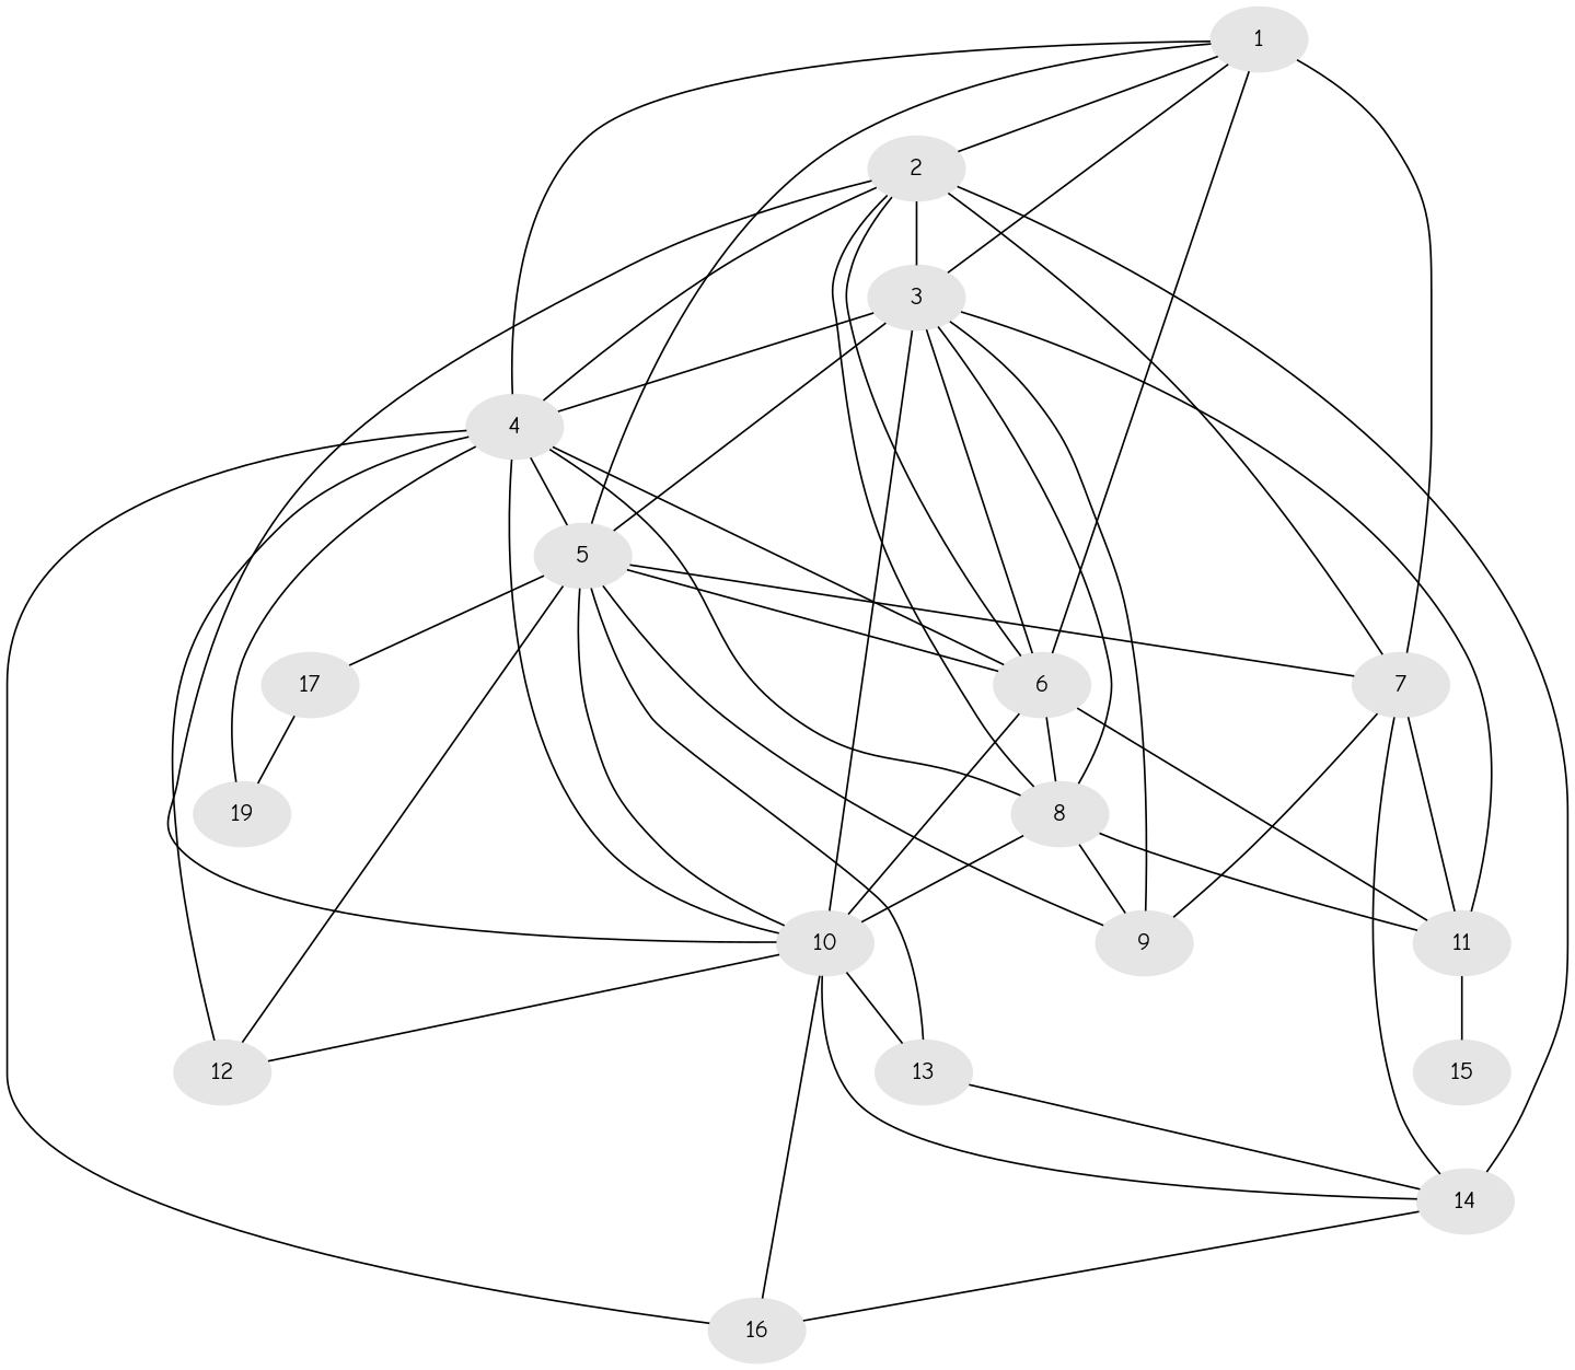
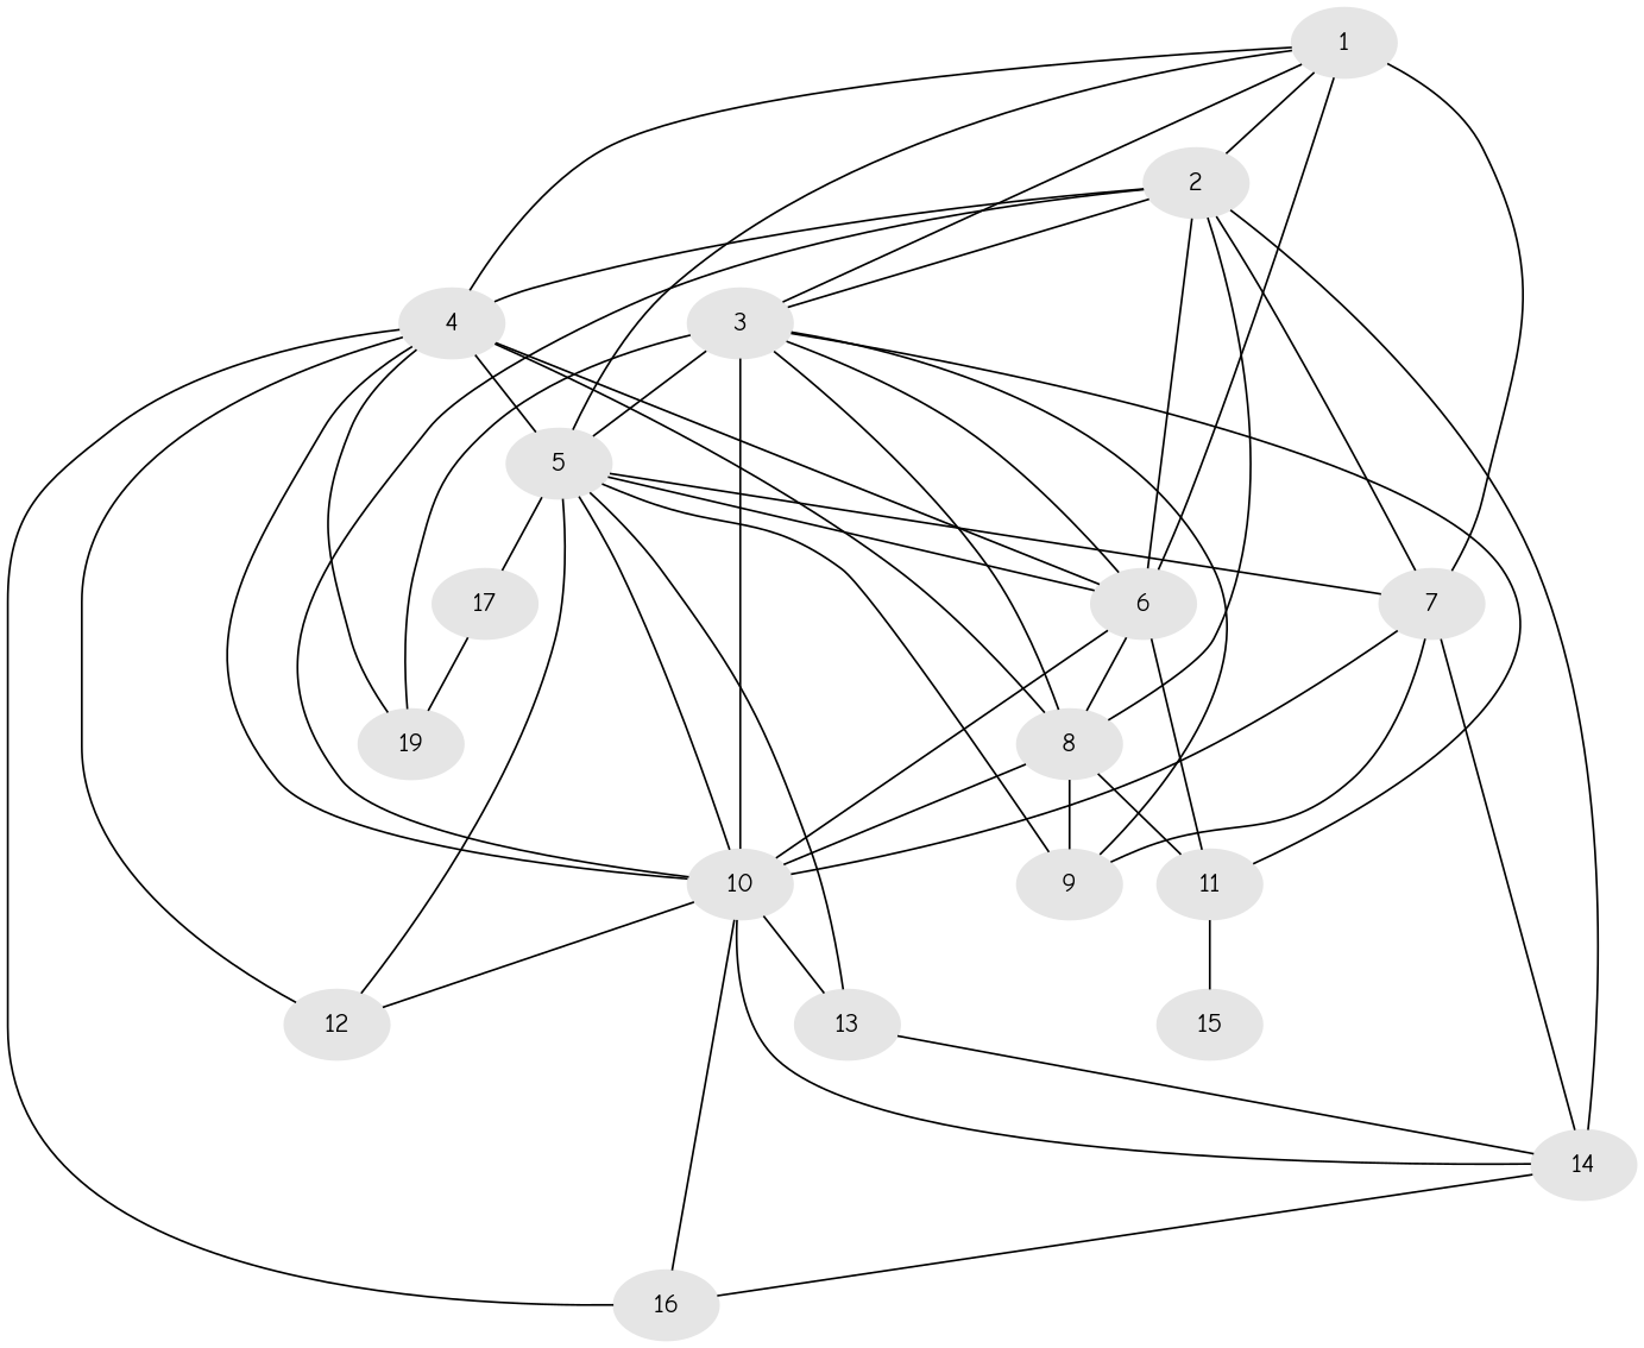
  graph {
    fontname="Comic Neue"
    node [color=gray90 fontname="Comic Neue" style=filled]
    edge [fontname="Comic Neue" weight=1.0]
    1
    2
    3
    4
    5
    6
    7
    8
    10
    14
    9
    11
    12
    16
    19
    13
    17
    15
    1 -- 2 [weight=2.0]
    1 -- 3 [weight=4.0]
    1 -- 4 [weight=4.0]
    1 -- 5 [weight=2.0]
    1 -- 6 [weight=4.0]
    1 -- 7 [weight=8.0]
    2 -- 3 [weight=2.0]
    2 -- 4 [weight=3.0]
    2 -- 6 [weight=2.0]
    2 -- 7
    2 -- 8
    2 -- 10
    2 -- 14 [weight=4.0]
-   3 -- 4 [weight=4.0]
+   3 -- 19 [weight=4.0]
    3 -- 5 [weight=2.0]
    3 -- 6 [weight=4.0]
    3 -- 8
    3 -- 10 [weight=12.0]
    3 -- 9
    3 -- 11
    4 -- 5 [weight=3.0]
    4 -- 6 [weight=4.0]
    4 -- 8
    4 -- 10 [weight=4.0]
    4 -- 12 [weight=2.0]
    4 -- 16
    4 -- 19
    5 -- 6 [weight=2.0]
    5 -- 7 [weight=3.0]
    5 -- 10
    5 -- 9
    5 -- 12
    5 -- 13 [weight=2.0]
    5 -- 17
    6 -- 8 [weight=13.0]
    6 -- 10
    6 -- 11
-   7 -- 11
+   7 -- 10
    7 -- 14
    7 -- 9
    8 -- 10 [weight=2.0]
    8 -- 9
    8 -- 11
    10 -- 14
    10 -- 12
    10 -- 16
    10 -- 13
    14 -- 16
    11 -- 15
    13 -- 14
    17 -- 19
  }
